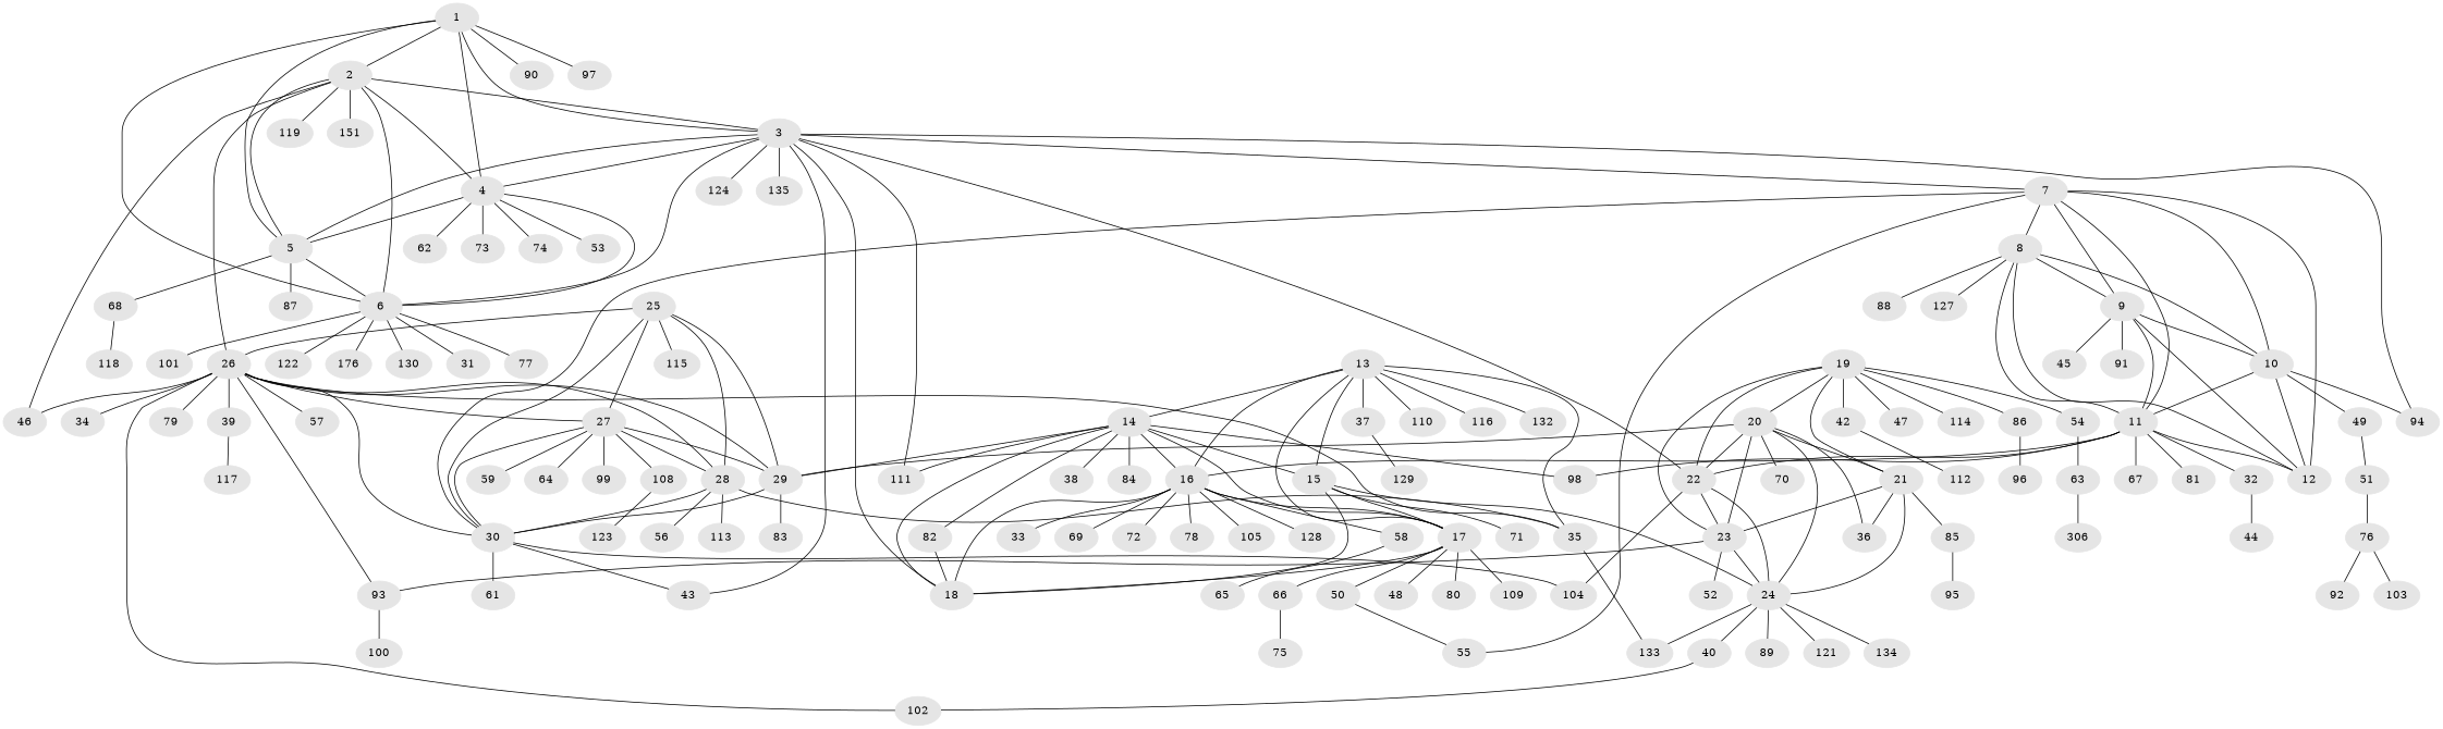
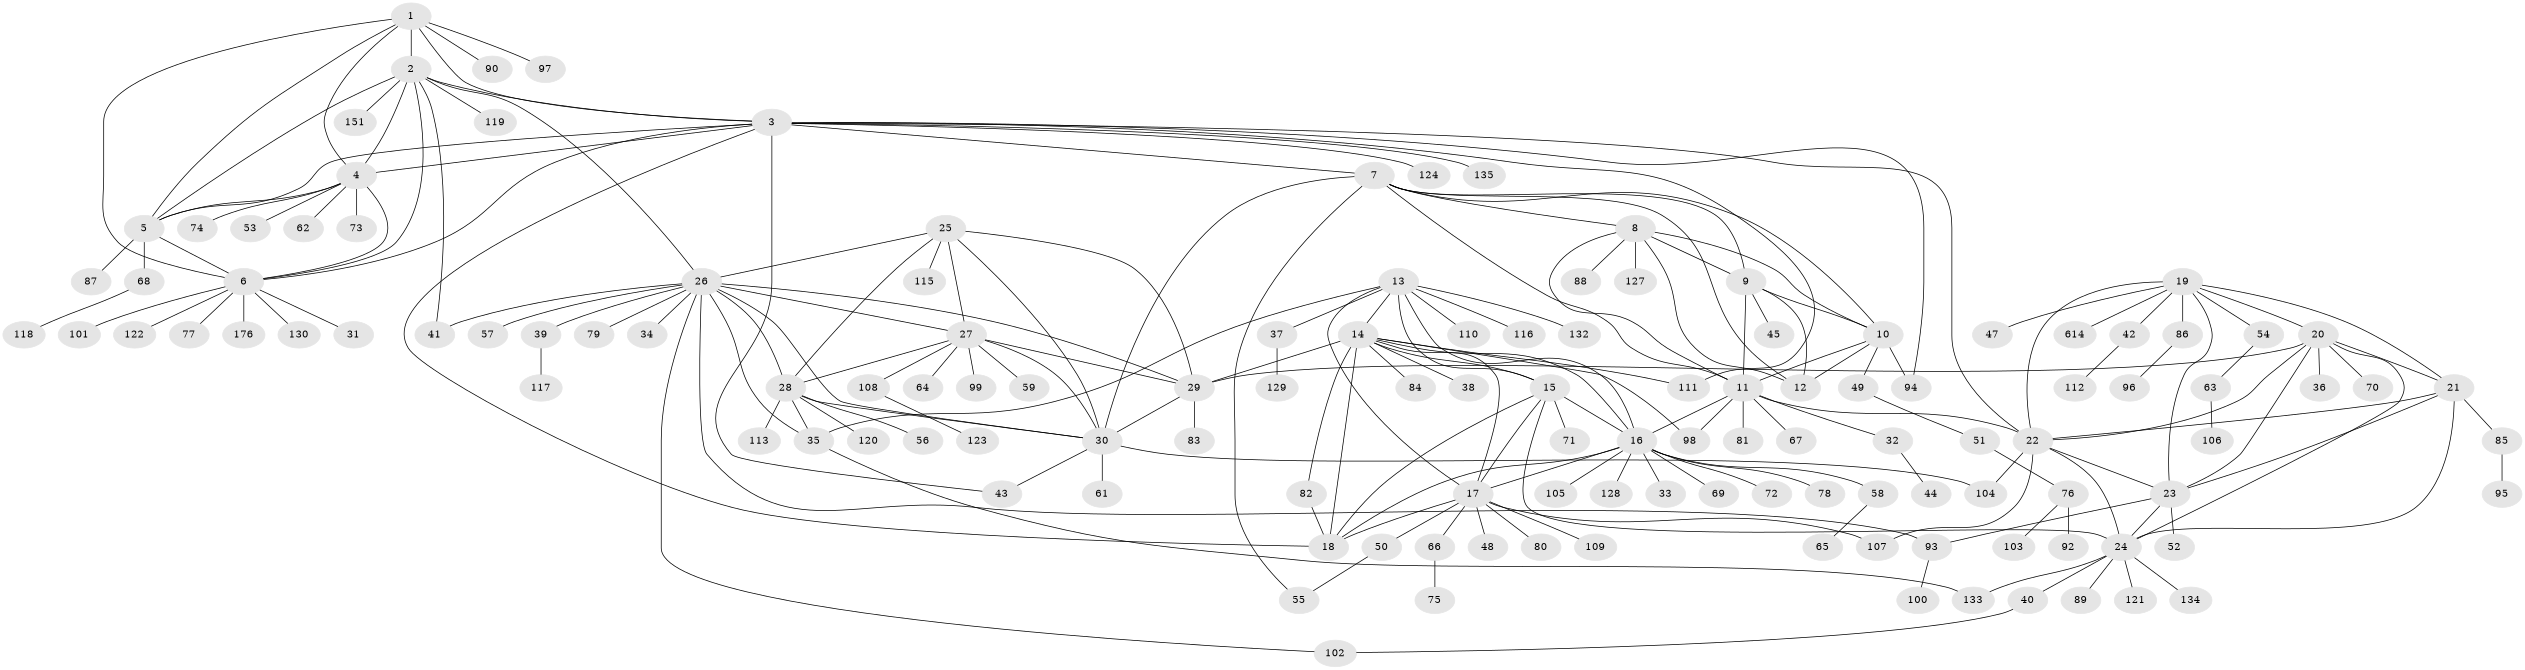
  graph {
    node [color=gray90 style=filled]
    1
    2
    3
    4
    5
    6
    90
    97
    26
-   41 [label=46]
+   41
    119
    n12 [label=151]
    7
    18
    22
    43
    94
    111
    124
    n20 [label=135]
    53
    62
    73
    74
    68
    87
    31
    77
    101
    122
    n31 [label=176]
    130
    79
    30
    35
    29
    93
    27
    28
    34
    39
    57
    102
    8
    9
    10
    11
    12
    55
    24
+   107
    23
    104
    118
    88
    127
    45
-   91
    49
    16
    32
    67
    81
    98
    61
    51
    17
    33
    58
    69
    72
    78
    105
    128
    44
    13
    14
    15
    37
    110
    116
    132
    38
    82
    84
    71
    48
    50
    66
    80
    109
    133
    129
    83
    40
    89
    121
    134
    65
    75
    19
    20
    21
    42
    47
    54
    86
-   114
+   114 [label=614]
    36
    70
    85
    52
    112
    63
    96
    95
    100
    25
    115
    59
    64
    99
    108
    56
    113
+   120
    117
    123
    76
    92
    103
-   106 [label=306]
+   106
    1 -- 2
    1 -- 3
    1 -- 4
    1 -- 5
    1 -- 6
    1 -- 90
    1 -- 97
    2 -- 3
    2 -- 4
    2 -- 5
    2 -- 6
    2 -- 26
    2 -- 41
    2 -- 119
    2 -- n12
    3 -- 4
    3 -- 5
    3 -- 6
    3 -- 7
    3 -- 18
    3 -- 22
    3 -- 43
    3 -- 94
    3 -- 111
    3 -- 124
    3 -- n20
    4 -- 5
    4 -- 6
    4 -- 53
    4 -- 62
    4 -- 73
    4 -- 74
    5 -- 6
    5 -- 68
    5 -- 87
    6 -- 31
    6 -- 77
    6 -- 101
    6 -- 122
    6 -- n31
    6 -- 130
    26 -- 41
    26 -- 79
    26 -- 30
    26 -- 35
    26 -- 29
    26 -- 93
    26 -- 27
    26 -- 28
    26 -- 34
    26 -- 39
    26 -- 57
    26 -- 102
    7 -- 30
    7 -- 8
    7 -- 9
    7 -- 10
    7 -- 11
    7 -- 12
    7 -- 55
    22 -- 24
+   22 -- 107
    22 -- 23
    22 -- 104
    68 -- 118
    30 -- 43
    30 -- 104
    30 -- 61
    35 -- 133
    29 -- 30
    29 -- 83
    93 -- 100
    27 -- 30
    27 -- 29
    27 -- 28
    27 -- 59
    27 -- 64
    27 -- 99
    27 -- 108
    28 -- 30
    28 -- 35
    28 -- 56
    28 -- 113
+   28 -- 120
    39 -- 117
    8 -- 9
    8 -- 10
    8 -- 11
    8 -- 12
    8 -- 88
    8 -- 127
    9 -- 10
    9 -- 11
    9 -- 12
    9 -- 45
-   9 -- 91
    10 -- 94
    10 -- 11
    10 -- 12
    10 -- 49
    11 -- 22
-   11 -- 12
    11 -- 16
    11 -- 32
    11 -- 67
    11 -- 81
    11 -- 98
    24 -- 133
    24 -- 40
    24 -- 89
    24 -- 121
    24 -- 134
    23 -- 93
    23 -- 24
    23 -- 52
    49 -- 51
    16 -- 18
    16 -- 17
    16 -- 33
    16 -- 58
    16 -- 69
    16 -- 72
    16 -- 78
    16 -- 105
    16 -- 128
    32 -- 44
    51 -- 76
    17 -- 18
+   17 -- 107
    17 -- 48
    17 -- 50
    17 -- 66
    17 -- 80
    17 -- 109
    58 -- 65
    13 -- 35
    13 -- 16
    13 -- 17
    13 -- 14
    13 -- 15
    13 -- 37
    13 -- 110
    13 -- 116
    13 -- 132
    14 -- 18
    14 -- 111
    14 -- 29
    14 -- 16
    14 -- 98
    14 -- 17
    14 -- 15
    14 -- 38
    14 -- 82
    14 -- 84
    15 -- 18
    15 -- 24
+   15 -- 16
    15 -- 17
    15 -- 71
    37 -- 129
    82 -- 18
    50 -- 55
    66 -- 75
    40 -- 102
    19 -- 22
    19 -- 23
    19 -- 20
    19 -- 21
    19 -- 42
    19 -- 47
    19 -- 54
    19 -- 86
    19 -- 114
    20 -- 22
    20 -- 29
    20 -- 24
    20 -- 23
    20 -- 21
    20 -- 36
    20 -- 70
-   21 -- 36
+   21 -- 22
    21 -- 24
    21 -- 23
    21 -- 85
    42 -- 112
    54 -- 63
    86 -- 96
    85 -- 95
    63 -- 106
    25 -- 26
    25 -- 30
    25 -- 29
    25 -- 27
    25 -- 28
    25 -- 115
    108 -- 123
    76 -- 92
    76 -- 103
  }
